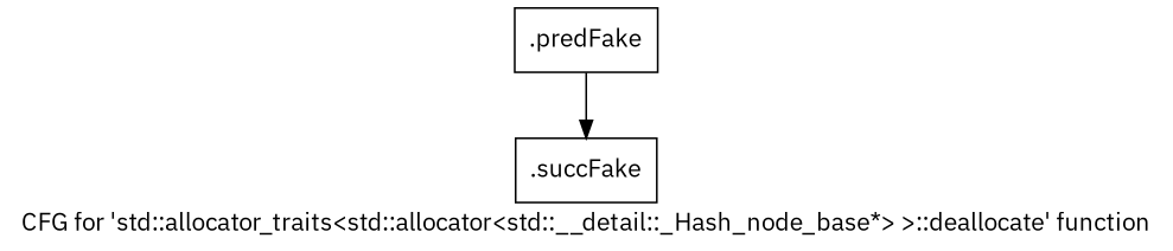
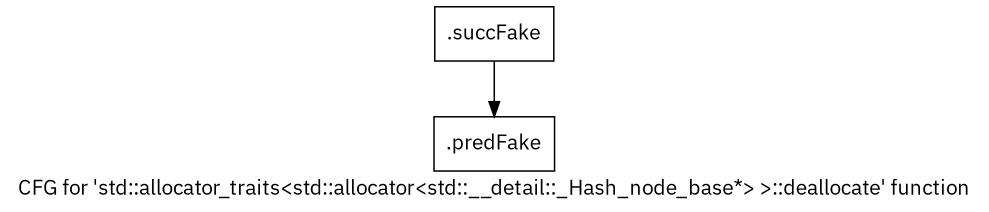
  digraph {
    label="CFG for 'std::allocator_traits\<std::allocator\<std::__detail::_Hash_node_base*\> \>::deallocate' function"
    fontname="IBM Plex Sans"
    node [shape=record fontname="IBM Plex Sans"]
    n1 [label="{.predFake}"]
    n2 [filename="/media/miguel/NewVolume/Linux/Xilinx/Vitis_HLS/2020.2/tps/lnx64/gcc-6.2.0/lib/gcc/x86_64-pc-linux-gnu/6.2.0/../../../../include/c++/6.2.0/bits/alloc_traits.h" label="{.succFake}" linenumber=442]
-   n1 -> n2 [execusionnum=2 filename="/media/miguel/NewVolume/Linux/Xilinx/Vitis_HLS/2020.2/tps/lnx64/gcc-6.2.0/lib/gcc/x86_64-pc-linux-gnu/6.2.0/../../../../include/c++/6.2.0/bits/alloc_traits.h" fontname="IBM Plex Sans"]
+   n2 -> n1 [execusionnum=2 filename="/media/miguel/NewVolume/Linux/Xilinx/Vitis_HLS/2020.2/tps/lnx64/gcc-6.2.0/lib/gcc/x86_64-pc-linux-gnu/6.2.0/../../../../include/c++/6.2.0/bits/alloc_traits.h" fontname="IBM Plex Sans"]
  }
